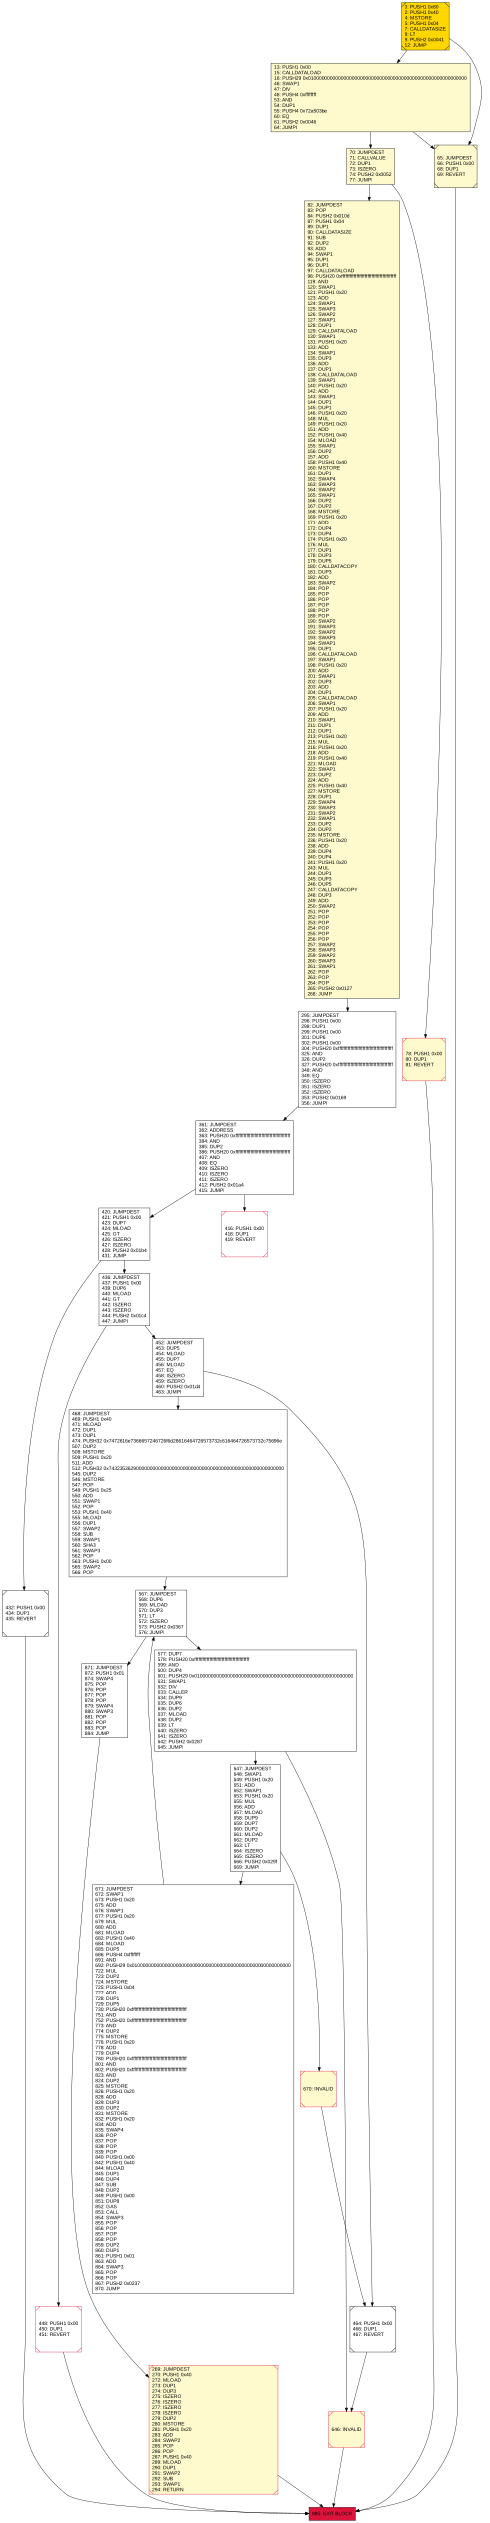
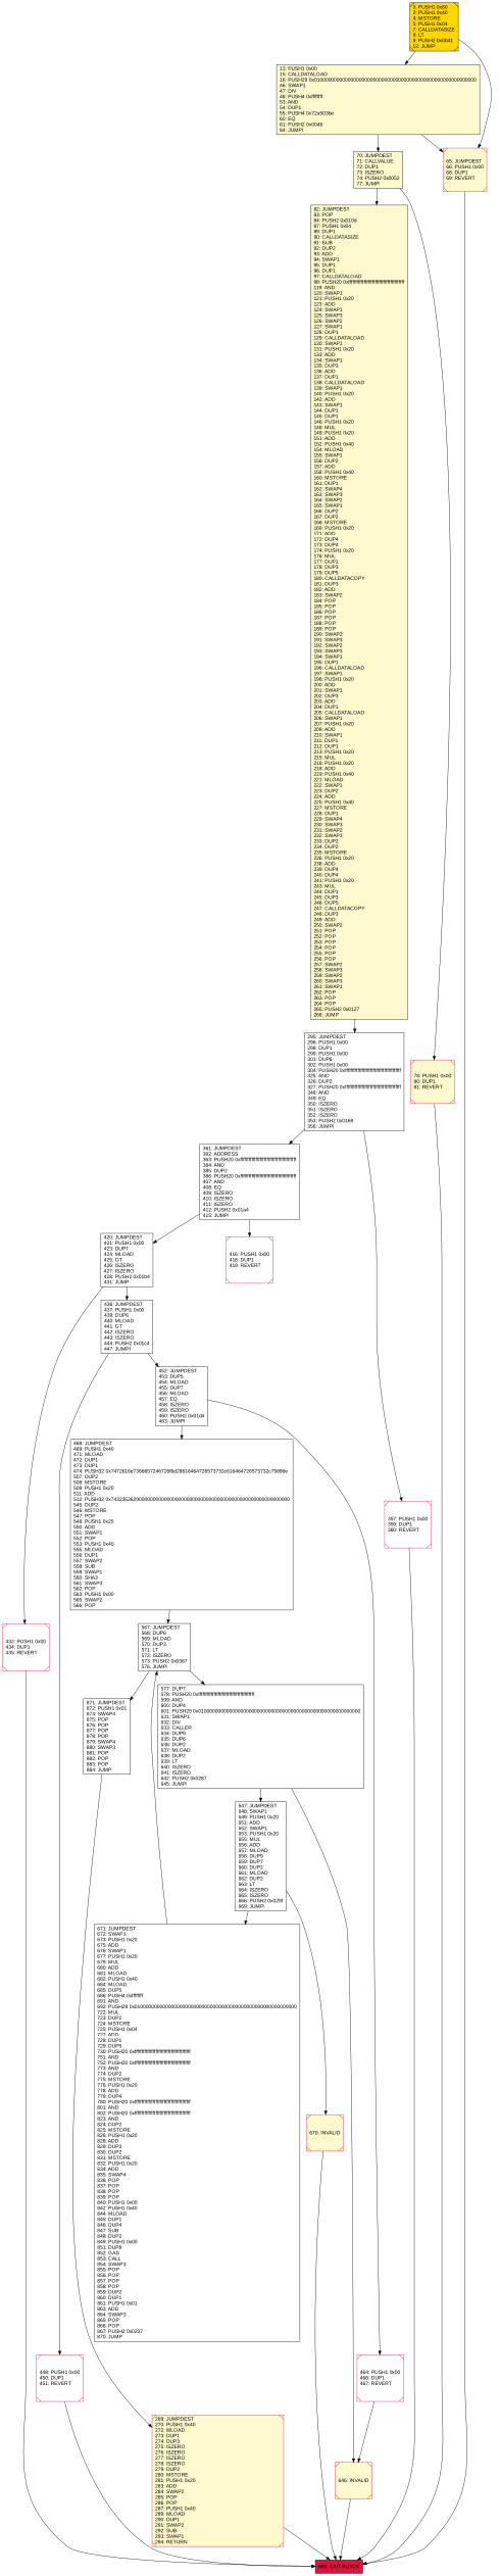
  digraph {
    fontname="Liberation Sans"
    rankdir=UD
    node [color=black fillcolor=white fontcolor=black fontname="Liberation Sans" shape=box style=filled]
    edge [fontname="Liberation Sans"]
    n1 [color=crimson label="416: PUSH1 0x00\l418: DUP1\l419: REVERT\l" shape=Msquare]
    n2 [fillcolor=crimson label="885: EXIT BLOCK\l"]
    n3 [label="577: DUP7\l578: PUSH20 0xffffffffffffffffffffffffffffffffffffffff\l599: AND\l600: DUP4\l601: PUSH29 0x0100000000000000000000000000000000000000000000000000000000\l631: SWAP1\l632: DIV\l633: CALLER\l634: DUP9\l635: DUP6\l636: DUP2\l637: MLOAD\l638: DUP2\l639: LT\l640: ISZERO\l641: ISZERO\l642: PUSH2 0x0287\l645: JUMPI\l"]
    n4 [label="647: JUMPDEST\l648: SWAP1\l649: PUSH1 0x20\l651: ADD\l652: SWAP1\l653: PUSH1 0x20\l655: MUL\l656: ADD\l657: MLOAD\l658: DUP9\l659: DUP7\l660: DUP2\l661: MLOAD\l662: DUP2\l663: LT\l664: ISZERO\l665: ISZERO\l666: PUSH2 0x029f\l669: JUMPI\l"]
    n5 [color=crimson fillcolor=lemonchiffon label="646: INVALID\l" shape=Msquare]
    n6 [label="671: JUMPDEST\l672: SWAP1\l673: PUSH1 0x20\l675: ADD\l676: SWAP1\l677: PUSH1 0x20\l679: MUL\l680: ADD\l681: MLOAD\l682: PUSH1 0x40\l684: MLOAD\l685: DUP5\l686: PUSH4 0xffffffff\l691: AND\l692: PUSH29 0x0100000000000000000000000000000000000000000000000000000000\l722: MUL\l723: DUP2\l724: MSTORE\l725: PUSH1 0x04\l727: ADD\l728: DUP1\l729: DUP5\l730: PUSH20 0xffffffffffffffffffffffffffffffffffffffff\l751: AND\l752: PUSH20 0xffffffffffffffffffffffffffffffffffffffff\l773: AND\l774: DUP2\l775: MSTORE\l776: PUSH1 0x20\l778: ADD\l779: DUP4\l780: PUSH20 0xffffffffffffffffffffffffffffffffffffffff\l801: AND\l802: PUSH20 0xffffffffffffffffffffffffffffffffffffffff\l823: AND\l824: DUP2\l825: MSTORE\l826: PUSH1 0x20\l828: ADD\l829: DUP3\l830: DUP2\l831: MSTORE\l832: PUSH1 0x20\l834: ADD\l835: SWAP4\l836: POP\l837: POP\l838: POP\l839: POP\l840: PUSH1 0x00\l842: PUSH1 0x40\l844: MLOAD\l845: DUP1\l846: DUP4\l847: SUB\l848: DUP2\l849: PUSH1 0x00\l851: DUP8\l852: GAS\l853: CALL\l854: SWAP3\l855: POP\l856: POP\l857: POP\l858: POP\l859: DUP2\l860: DUP1\l861: PUSH1 0x01\l863: ADD\l864: SWAP3\l865: POP\l866: POP\l867: PUSH2 0x0237\l870: JUMP\l"]
    n7 [color=crimson fillcolor=lemonchiffon label="670: INVALID\l" shape=Msquare]
-   n8 [fillcolor=lemonchiffon label="65: JUMPDEST\l66: PUSH1 0x00\l68: DUP1\l69: REVERT\l" shape=Msquare]
+   n8 [color=crimson fillcolor=lemonchiffon label="65: JUMPDEST\l66: PUSH1 0x00\l68: DUP1\l69: REVERT\l" shape=Msquare]
+   n9 [color=crimson label="357: PUSH1 0x00\l359: DUP1\l360: REVERT\l" shape=Msquare]
    n10 [label="871: JUMPDEST\l872: PUSH1 0x01\l874: SWAP4\l875: POP\l876: POP\l877: POP\l878: POP\l879: SWAP4\l880: SWAP3\l881: POP\l882: POP\l883: POP\l884: JUMP\l"]
    n11 [color=crimson fillcolor=lemonchiffon label="269: JUMPDEST\l270: PUSH1 0x40\l272: MLOAD\l273: DUP1\l274: DUP3\l275: ISZERO\l276: ISZERO\l277: ISZERO\l278: ISZERO\l279: DUP2\l280: MSTORE\l281: PUSH1 0x20\l283: ADD\l284: SWAP2\l285: POP\l286: POP\l287: PUSH1 0x40\l289: MLOAD\l290: DUP1\l291: SWAP2\l292: SUB\l293: SWAP1\l294: RETURN\l" shape=Msquare]
    n12 [fillcolor=lemonchiffon label="13: PUSH1 0x00\l15: CALLDATALOAD\l16: PUSH29 0x0100000000000000000000000000000000000000000000000000000000\l46: SWAP1\l47: DIV\l48: PUSH4 0xffffffff\l53: AND\l54: DUP1\l55: PUSH4 0x72a503be\l60: EQ\l61: PUSH2 0x0046\l64: JUMPI\l"]
    n13 [fillcolor=lemonchiffon label="70: JUMPDEST\l71: CALLVALUE\l72: DUP1\l73: ISZERO\l74: PUSH2 0x0052\l77: JUMPI\l"]
    n14 [fillcolor=lemonchiffon label="82: JUMPDEST\l83: POP\l84: PUSH2 0x010d\l87: PUSH1 0x04\l89: DUP1\l90: CALLDATASIZE\l91: SUB\l92: DUP2\l93: ADD\l94: SWAP1\l95: DUP1\l96: DUP1\l97: CALLDATALOAD\l98: PUSH20 0xffffffffffffffffffffffffffffffffffffffff\l119: AND\l120: SWAP1\l121: PUSH1 0x20\l123: ADD\l124: SWAP1\l125: SWAP3\l126: SWAP2\l127: SWAP1\l128: DUP1\l129: CALLDATALOAD\l130: SWAP1\l131: PUSH1 0x20\l133: ADD\l134: SWAP1\l135: DUP3\l136: ADD\l137: DUP1\l138: CALLDATALOAD\l139: SWAP1\l140: PUSH1 0x20\l142: ADD\l143: SWAP1\l144: DUP1\l145: DUP1\l146: PUSH1 0x20\l148: MUL\l149: PUSH1 0x20\l151: ADD\l152: PUSH1 0x40\l154: MLOAD\l155: SWAP1\l156: DUP2\l157: ADD\l158: PUSH1 0x40\l160: MSTORE\l161: DUP1\l162: SWAP4\l163: SWAP3\l164: SWAP2\l165: SWAP1\l166: DUP2\l167: DUP2\l168: MSTORE\l169: PUSH1 0x20\l171: ADD\l172: DUP4\l173: DUP4\l174: PUSH1 0x20\l176: MUL\l177: DUP1\l178: DUP3\l179: DUP5\l180: CALLDATACOPY\l181: DUP3\l182: ADD\l183: SWAP2\l184: POP\l185: POP\l186: POP\l187: POP\l188: POP\l189: POP\l190: SWAP2\l191: SWAP3\l192: SWAP2\l193: SWAP3\l194: SWAP1\l195: DUP1\l196: CALLDATALOAD\l197: SWAP1\l198: PUSH1 0x20\l200: ADD\l201: SWAP1\l202: DUP3\l203: ADD\l204: DUP1\l205: CALLDATALOAD\l206: SWAP1\l207: PUSH1 0x20\l209: ADD\l210: SWAP1\l211: DUP1\l212: DUP1\l213: PUSH1 0x20\l215: MUL\l216: PUSH1 0x20\l218: ADD\l219: PUSH1 0x40\l221: MLOAD\l222: SWAP1\l223: DUP2\l224: ADD\l225: PUSH1 0x40\l227: MSTORE\l228: DUP1\l229: SWAP4\l230: SWAP3\l231: SWAP2\l232: SWAP1\l233: DUP2\l234: DUP2\l235: MSTORE\l236: PUSH1 0x20\l238: ADD\l239: DUP4\l240: DUP4\l241: PUSH1 0x20\l243: MUL\l244: DUP1\l245: DUP3\l246: DUP5\l247: CALLDATACOPY\l248: DUP3\l249: ADD\l250: SWAP2\l251: POP\l252: POP\l253: POP\l254: POP\l255: POP\l256: POP\l257: SWAP2\l258: SWAP3\l259: SWAP2\l260: SWAP3\l261: SWAP1\l262: POP\l263: POP\l264: POP\l265: PUSH2 0x0127\l268: JUMP\l"]
    n15 [color=crimson fillcolor=lemonchiffon label="78: PUSH1 0x00\l80: DUP1\l81: REVERT\l" shape=Msquare]
    n16 [label="567: JUMPDEST\l568: DUP6\l569: MLOAD\l570: DUP3\l571: LT\l572: ISZERO\l573: PUSH2 0x0367\l576: JUMPI\l"]
    n17 [label="361: JUMPDEST\l362: ADDRESS\l363: PUSH20 0xffffffffffffffffffffffffffffffffffffffff\l384: AND\l385: DUP2\l386: PUSH20 0xffffffffffffffffffffffffffffffffffffffff\l407: AND\l408: EQ\l409: ISZERO\l410: ISZERO\l411: ISZERO\l412: PUSH2 0x01a4\l415: JUMPI\l"]
    n18 [label="420: JUMPDEST\l421: PUSH1 0x00\l423: DUP7\l424: MLOAD\l425: GT\l426: ISZERO\l427: ISZERO\l428: PUSH2 0x01b4\l431: JUMPI\l"]
-   n19 [label="432: PUSH1 0x00\l434: DUP1\l435: REVERT\l" shape=Msquare]
+   n19 [color=crimson label="432: PUSH1 0x00\l434: DUP1\l435: REVERT\l" shape=Msquare]
    n20 [label="436: JUMPDEST\l437: PUSH1 0x00\l439: DUP6\l440: MLOAD\l441: GT\l442: ISZERO\l443: ISZERO\l444: PUSH2 0x01c4\l447: JUMPI\l"]
    n21 [label="295: JUMPDEST\l296: PUSH1 0x00\l298: DUP1\l299: PUSH1 0x00\l301: DUP6\l302: PUSH1 0x00\l304: PUSH20 0xffffffffffffffffffffffffffffffffffffffff\l325: AND\l326: DUP2\l327: PUSH20 0xffffffffffffffffffffffffffffffffffffffff\l348: AND\l349: EQ\l350: ISZERO\l351: ISZERO\l352: ISZERO\l353: PUSH2 0x0169\l356: JUMPI\l"]
    n22 [color=crimson label="448: PUSH1 0x00\l450: DUP1\l451: REVERT\l" shape=Msquare]
    n23 [label="452: JUMPDEST\l453: DUP5\l454: MLOAD\l455: DUP7\l456: MLOAD\l457: EQ\l458: ISZERO\l459: ISZERO\l460: PUSH2 0x01d4\l463: JUMPI\l"]
-   n24 [label="464: PUSH1 0x00\l466: DUP1\l467: REVERT\l" shape=Msquare]
+   n24 [color=crimson label="464: PUSH1 0x00\l466: DUP1\l467: REVERT\l" shape=Msquare]
    n25 [label="468: JUMPDEST\l469: PUSH1 0x40\l471: MLOAD\l472: DUP1\l473: DUP1\l474: PUSH32 0x7472616e7366657246726f6d28616464726573732c616464726573732c75696e\l507: DUP2\l508: MSTORE\l509: PUSH1 0x20\l511: ADD\l512: PUSH32 0x7432353629000000000000000000000000000000000000000000000000000000\l545: DUP2\l546: MSTORE\l547: POP\l548: PUSH1 0x25\l550: ADD\l551: SWAP1\l552: POP\l553: PUSH1 0x40\l555: MLOAD\l556: DUP1\l557: SWAP2\l558: SUB\l559: SWAP1\l560: SHA3\l561: SWAP3\l562: POP\l563: PUSH1 0x00\l565: SWAP2\l566: POP\l"]
    n26 [fillcolor=gold label="0: PUSH1 0x80\l2: PUSH1 0x40\l4: MSTORE\l5: PUSH1 0x04\l7: CALLDATASIZE\l8: LT\l9: PUSH2 0x0041\l12: JUMPI\l" shape=Msquare]
    n3 -> n4
    n3 -> n5
    n4 -> n6
    n4 -> n7
    n5 -> n2
    n6 -> n16
-   n7 -> n24
+   n7 -> n2
    n8 -> n2
+   n9 -> n2
    n10 -> n11
    n11 -> n2
    n12 -> n8
    n12 -> n13
    n13 -> n14
    n13 -> n15
    n14 -> n21
    n15 -> n2
    n16 -> n3
    n16 -> n10
    n17 -> n1
    n17 -> n18
    n18 -> n19
    n18 -> n20
    n19 -> n2
    n20 -> n22
    n20 -> n23
+   n21 -> n9
    n21 -> n17
    n22 -> n2
    n23 -> n24
    n23 -> n25
    n24 -> n5
    n25 -> n16
    n26 -> n8
    n26 -> n12
  }
